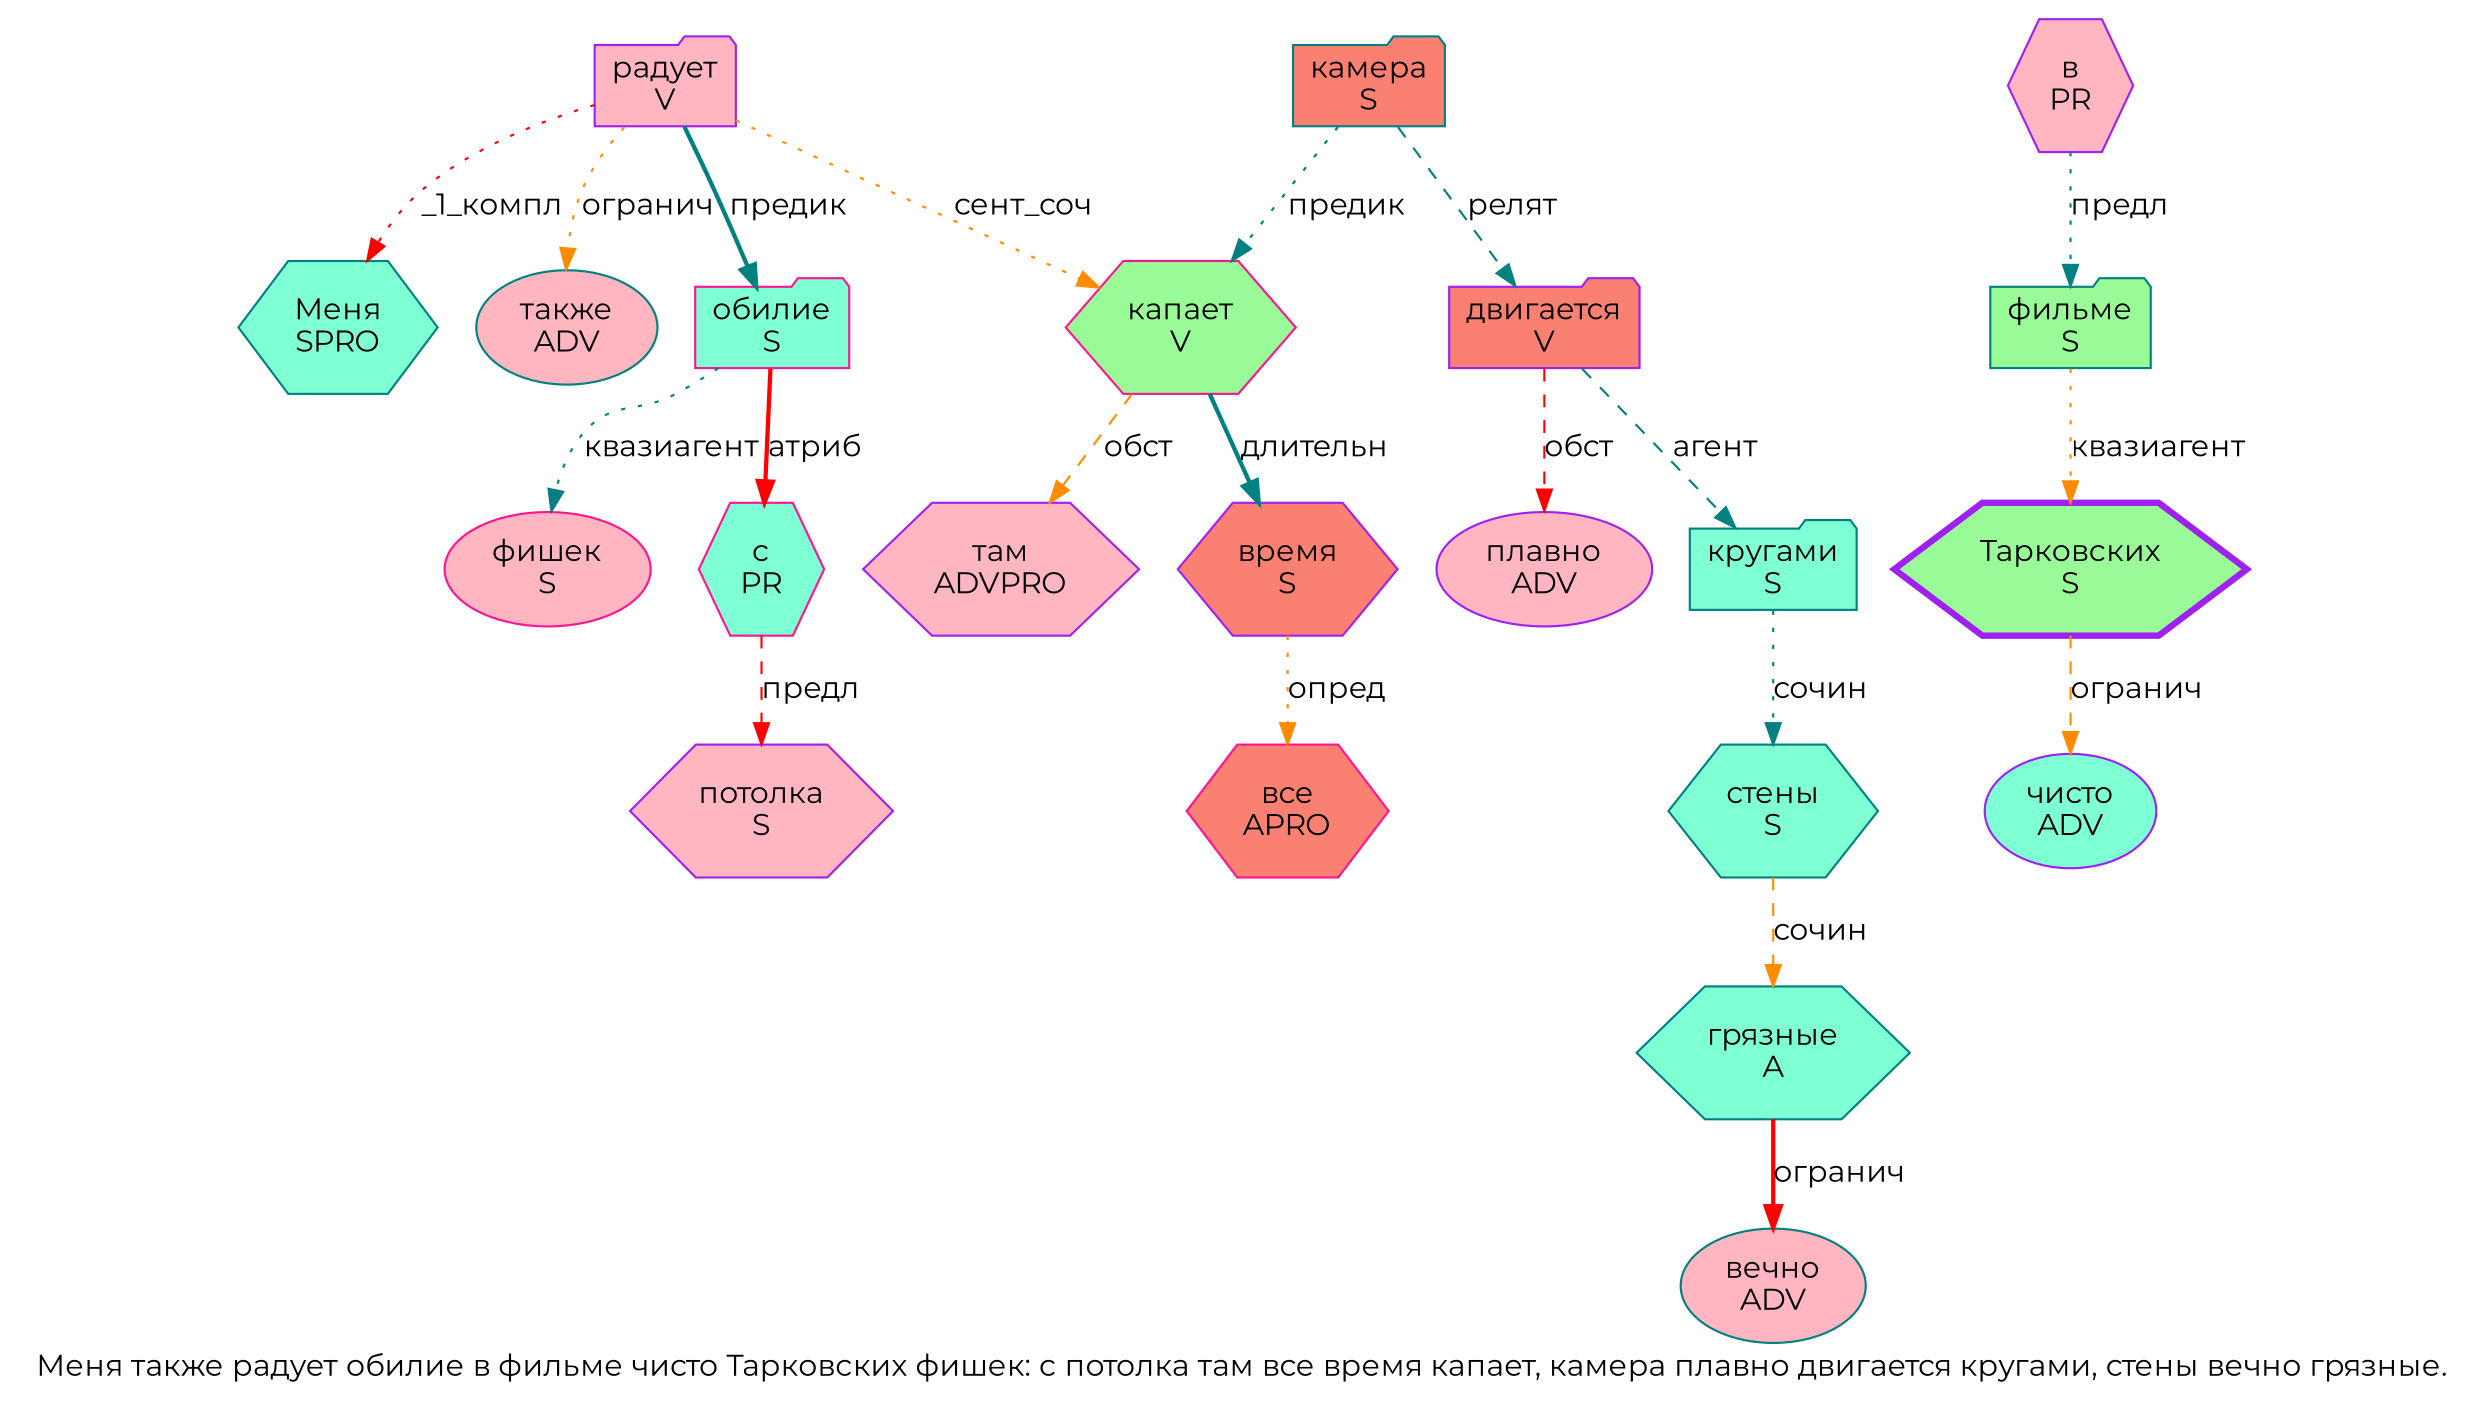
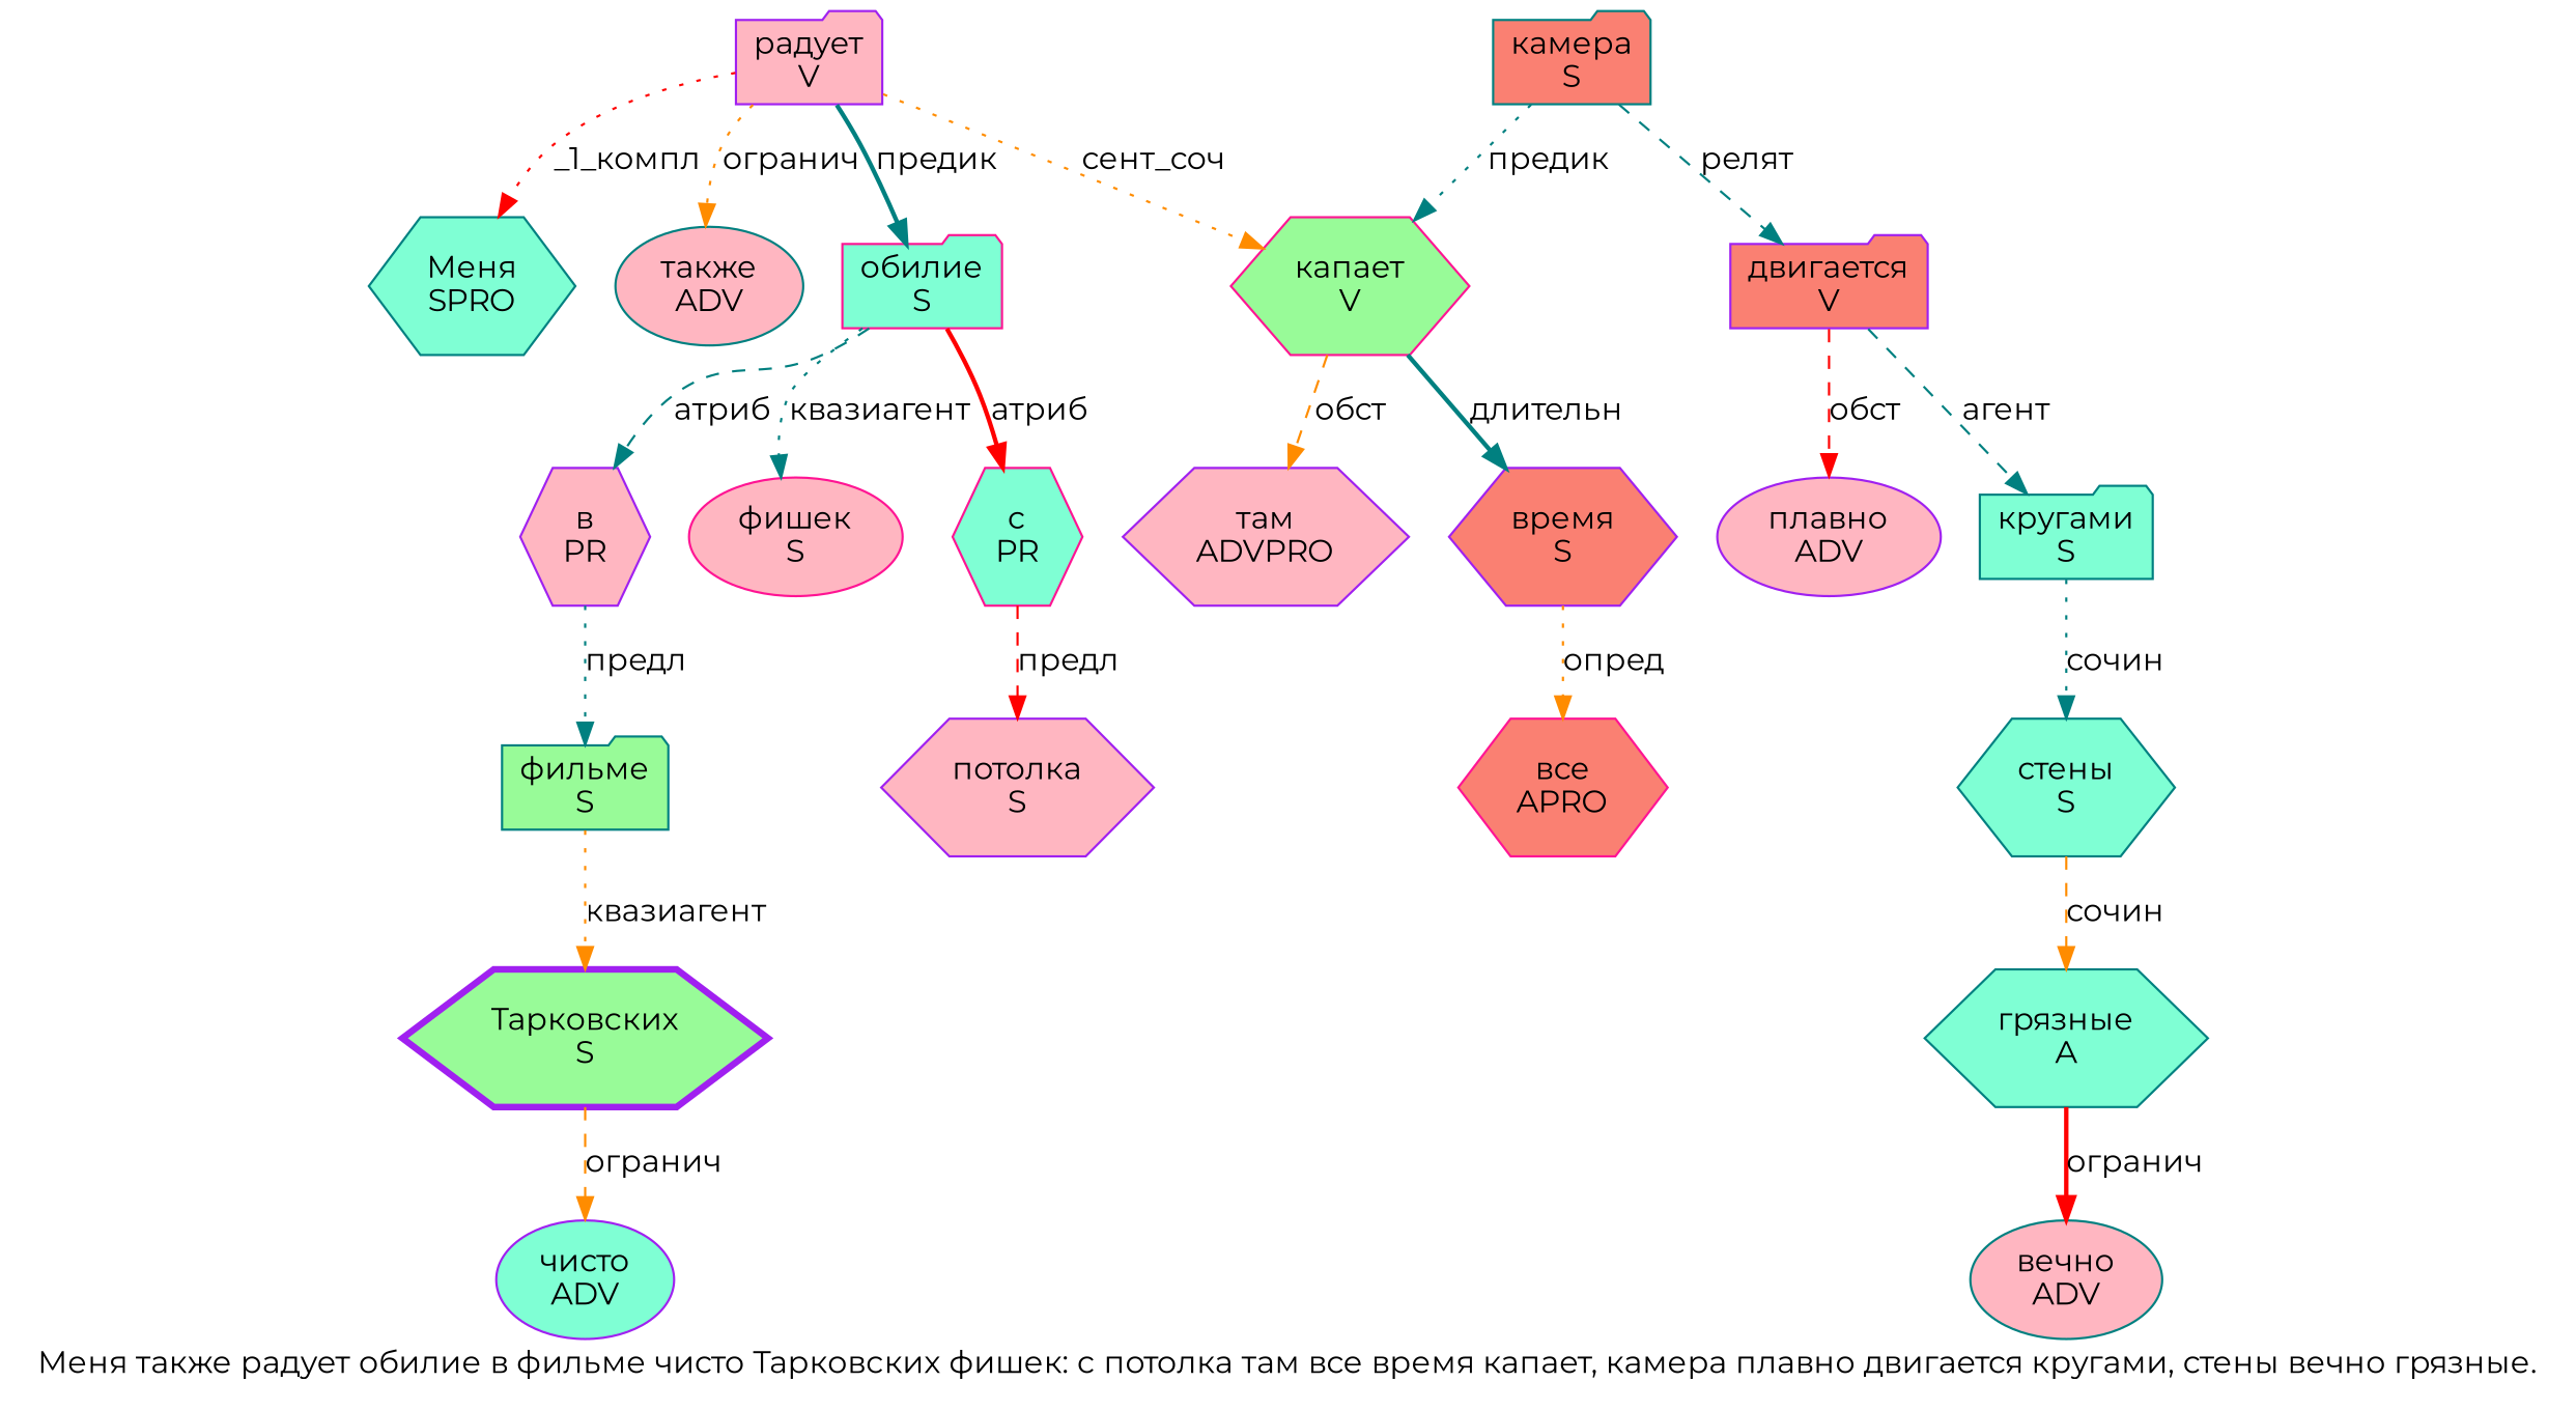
  digraph {
    fontname=Montserrat
    label="Меня также радует обилие в фильме чисто Тарковских фишек: с потолка там все время капает, камера плавно двигается кругами, стены вечно грязные."
    node [color=purple fillcolor=lightpink fontname=Montserrat penwidth=1 shape=hexagon style=filled]
    edge [color=teal fontname=Montserrat style=dotted]
    n1 [color=teal fillcolor=aquamarine label="Меня\nSPRO"]
    n2 [color=teal label="также\nADV" shape=ellipse]
    n3 [label="радует\nV" shape=folder]
    n4 [color=deeppink fillcolor=aquamarine label="обилие\nS" shape=folder]
    n5 [color=deeppink fillcolor=palegreen label="капает\nV"]
    n6 [label="в\nPR"]
    n7 [color=deeppink label="фишек\nS" shape=ellipse]
    n8 [color=deeppink fillcolor=aquamarine label="с\nPR"]
    n9 [label="там\nADVPRO"]
    n10 [fillcolor=salmon label="время\nS"]
    n11 [color=teal fillcolor=palegreen label="фильме\nS" shape=folder]
    n12 [label="потолка\nS"]
    n13 [fillcolor=palegreen label="Тарковских\nS" penwidth=3]
    n14 [fillcolor=aquamarine label="чисто\nADV" shape=ellipse]
    n15 [color=deeppink fillcolor=salmon label="все\nAPRO"]
    n16 [color=teal fillcolor=salmon label="камера\nS" shape=folder]
    n17 [fillcolor=salmon label="двигается\nV" shape=folder]
    n18 [label="плавно\nADV" shape=ellipse]
    n19 [color=teal fillcolor=aquamarine label="кругами\nS" shape=folder]
    n20 [color=teal fillcolor=aquamarine label="стены\nS"]
    n21 [color=teal fillcolor=aquamarine label="грязные\nA"]
    n22 [color=teal label="вечно\nADV" shape=ellipse]
    n3 -> n1 [color=red label="_1_компл"]
    n3 -> n2 [color=darkorange label="огранич"]
    n3 -> n4 [label="предик" style=bold]
    n3 -> n5 [color=darkorange label="сент_соч"]
+   n4 -> n6 [label="атриб" style=dashed]
    n4 -> n7 [label="квазиагент"]
    n4 -> n8 [color=red label="атриб" style=bold]
    n5 -> n9 [color=darkorange label="обст" style=dashed]
    n5 -> n10 [label="длительн" style=bold]
    n6 -> n11 [label="предл"]
    n8 -> n12 [color=red label="предл" style=dashed]
    n10 -> n15 [color=darkorange label="опред"]
    n11 -> n13 [color=darkorange label="квазиагент"]
    n13 -> n14 [color=darkorange label="огранич" style=dashed]
    n16 -> n5 [label="предик"]
    n16 -> n17 [label="релят" style=dashed]
    n17 -> n18 [color=red label="обст" style=dashed]
    n17 -> n19 [label="агент" style=dashed]
    n19 -> n20 [label="сочин"]
    n20 -> n21 [color=darkorange label="сочин" style=dashed]
    n21 -> n22 [color=red label="огранич" style=bold]
  }
